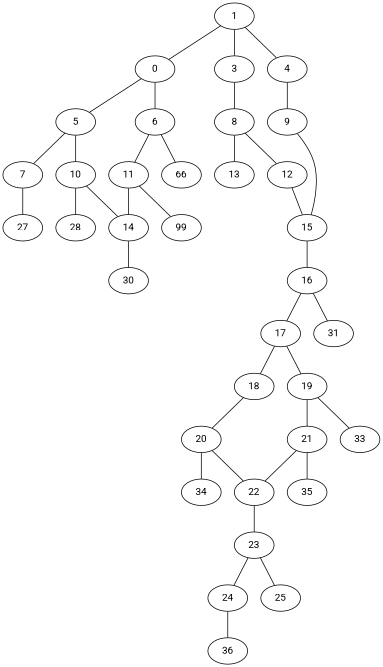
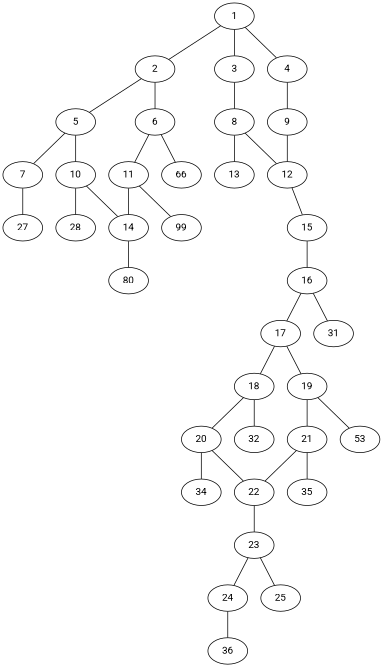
  graph {
    fontname=Roboto
    node [chem=C fontname=Roboto]
    edge [fontname=Roboto valence=1]
    1
-   2 [label=0]
+   2
    3
    4 [chem=N]
    5
    6
    8
    9 [chem=N]
    7 [chem=N]
    10
    11
    n12 [chem=H label=66]
    27 [chem=H]
    12 [chem=N]
    13 [chem=O]
    14
    28 [chem=H]
    n18 [chem=H label=99]
    15 [chem=N]
-   30 [chem=H]
+   30 [chem=H label=80]
    16
    17
    31 [chem=H]
    18
    19
    20
+   32 [chem=H]
    21
-   33 [chem=H]
+   33 [chem=H label=53]
    22
    34 [chem=H]
    35 [chem=H]
    23
    24 [chem=O]
    25 [chem=O]
    36 [chem=H]
    1 -- 2
    1 -- 3 [valence=2]
    1 -- 4
    2 -- 5 [valence=2]
    2 -- 6
    3 -- 8
    4 -- 9 [valence=2]
    5 -- 7
    5 -- 10
    6 -- 11 [valence=2]
    6 -- n12
    8 -- 12
    8 -- 13 [valence=2]
-   9 -- 15
+   9 -- 12
    7 -- 27
    10 -- 14 [valence=2]
    10 -- 28
    11 -- 14
    11 -- n18
    12 -- 15
    14 -- 30
    15 -- 16 [valence=2]
    16 -- 17
    16 -- 31
    17 -- 18 [valence=2]
    17 -- 19
    18 -- 20
+   18 -- 32
    19 -- 21 [valence=2]
    19 -- 33
    20 -- 22 [valence=2]
    20 -- 34
    21 -- 22
    21 -- 35
    22 -- 23
    23 -- 24
    23 -- 25 [valence=2]
    24 -- 36
  }
